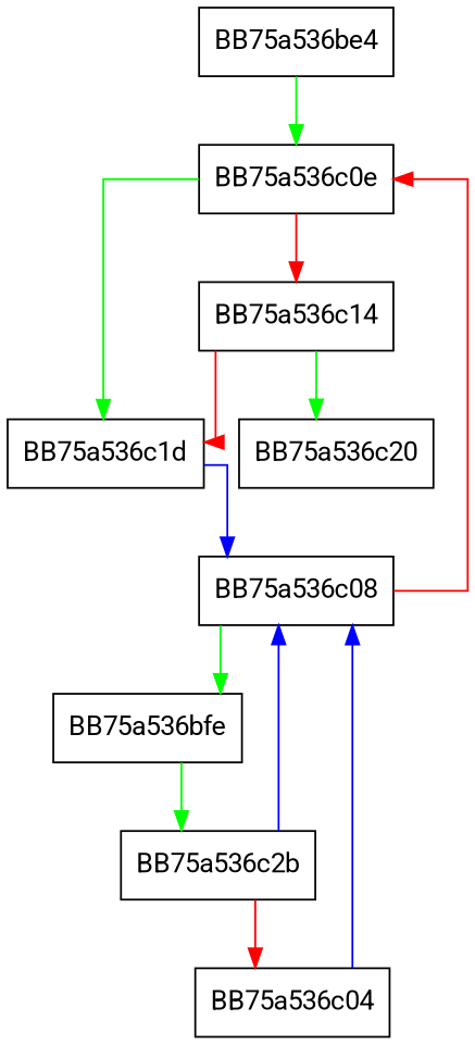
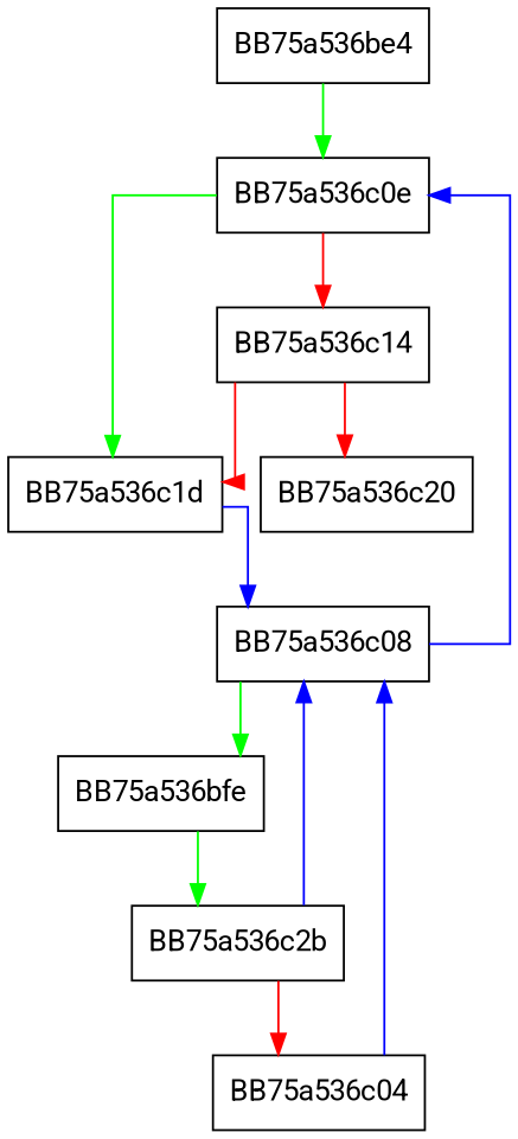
  digraph {
    fontname=Roboto
    splines=ortho
    node [fontname=Roboto shape=box]
    edge [color=green fontname=Roboto]
    BB75a536be4
    BB75a536c0e
    BB75a536c1d
    BB75a536c14
    BB75a536c08
    BB75a536c20
    BB75a536bfe
    BB75a536c2b
    BB75a536c04
    BB75a536be4 -> BB75a536c0e
    BB75a536c0e -> BB75a536c1d
    BB75a536c0e -> BB75a536c14 [color=red]
    BB75a536c1d -> BB75a536c08 [color=blue]
    BB75a536c14 -> BB75a536c1d [color=red]
-   BB75a536c14 -> BB75a536c20
-   BB75a536c08 -> BB75a536c0e [color=red]
+   BB75a536c14 -> BB75a536c20 [color=red]
+   BB75a536c08 -> BB75a536c0e [color=blue]
    BB75a536c08 -> BB75a536bfe
    BB75a536bfe -> BB75a536c2b
    BB75a536c2b -> BB75a536c08 [color=blue]
    BB75a536c2b -> BB75a536c04 [color=red]
    BB75a536c04 -> BB75a536c08 [color=blue]
  }
